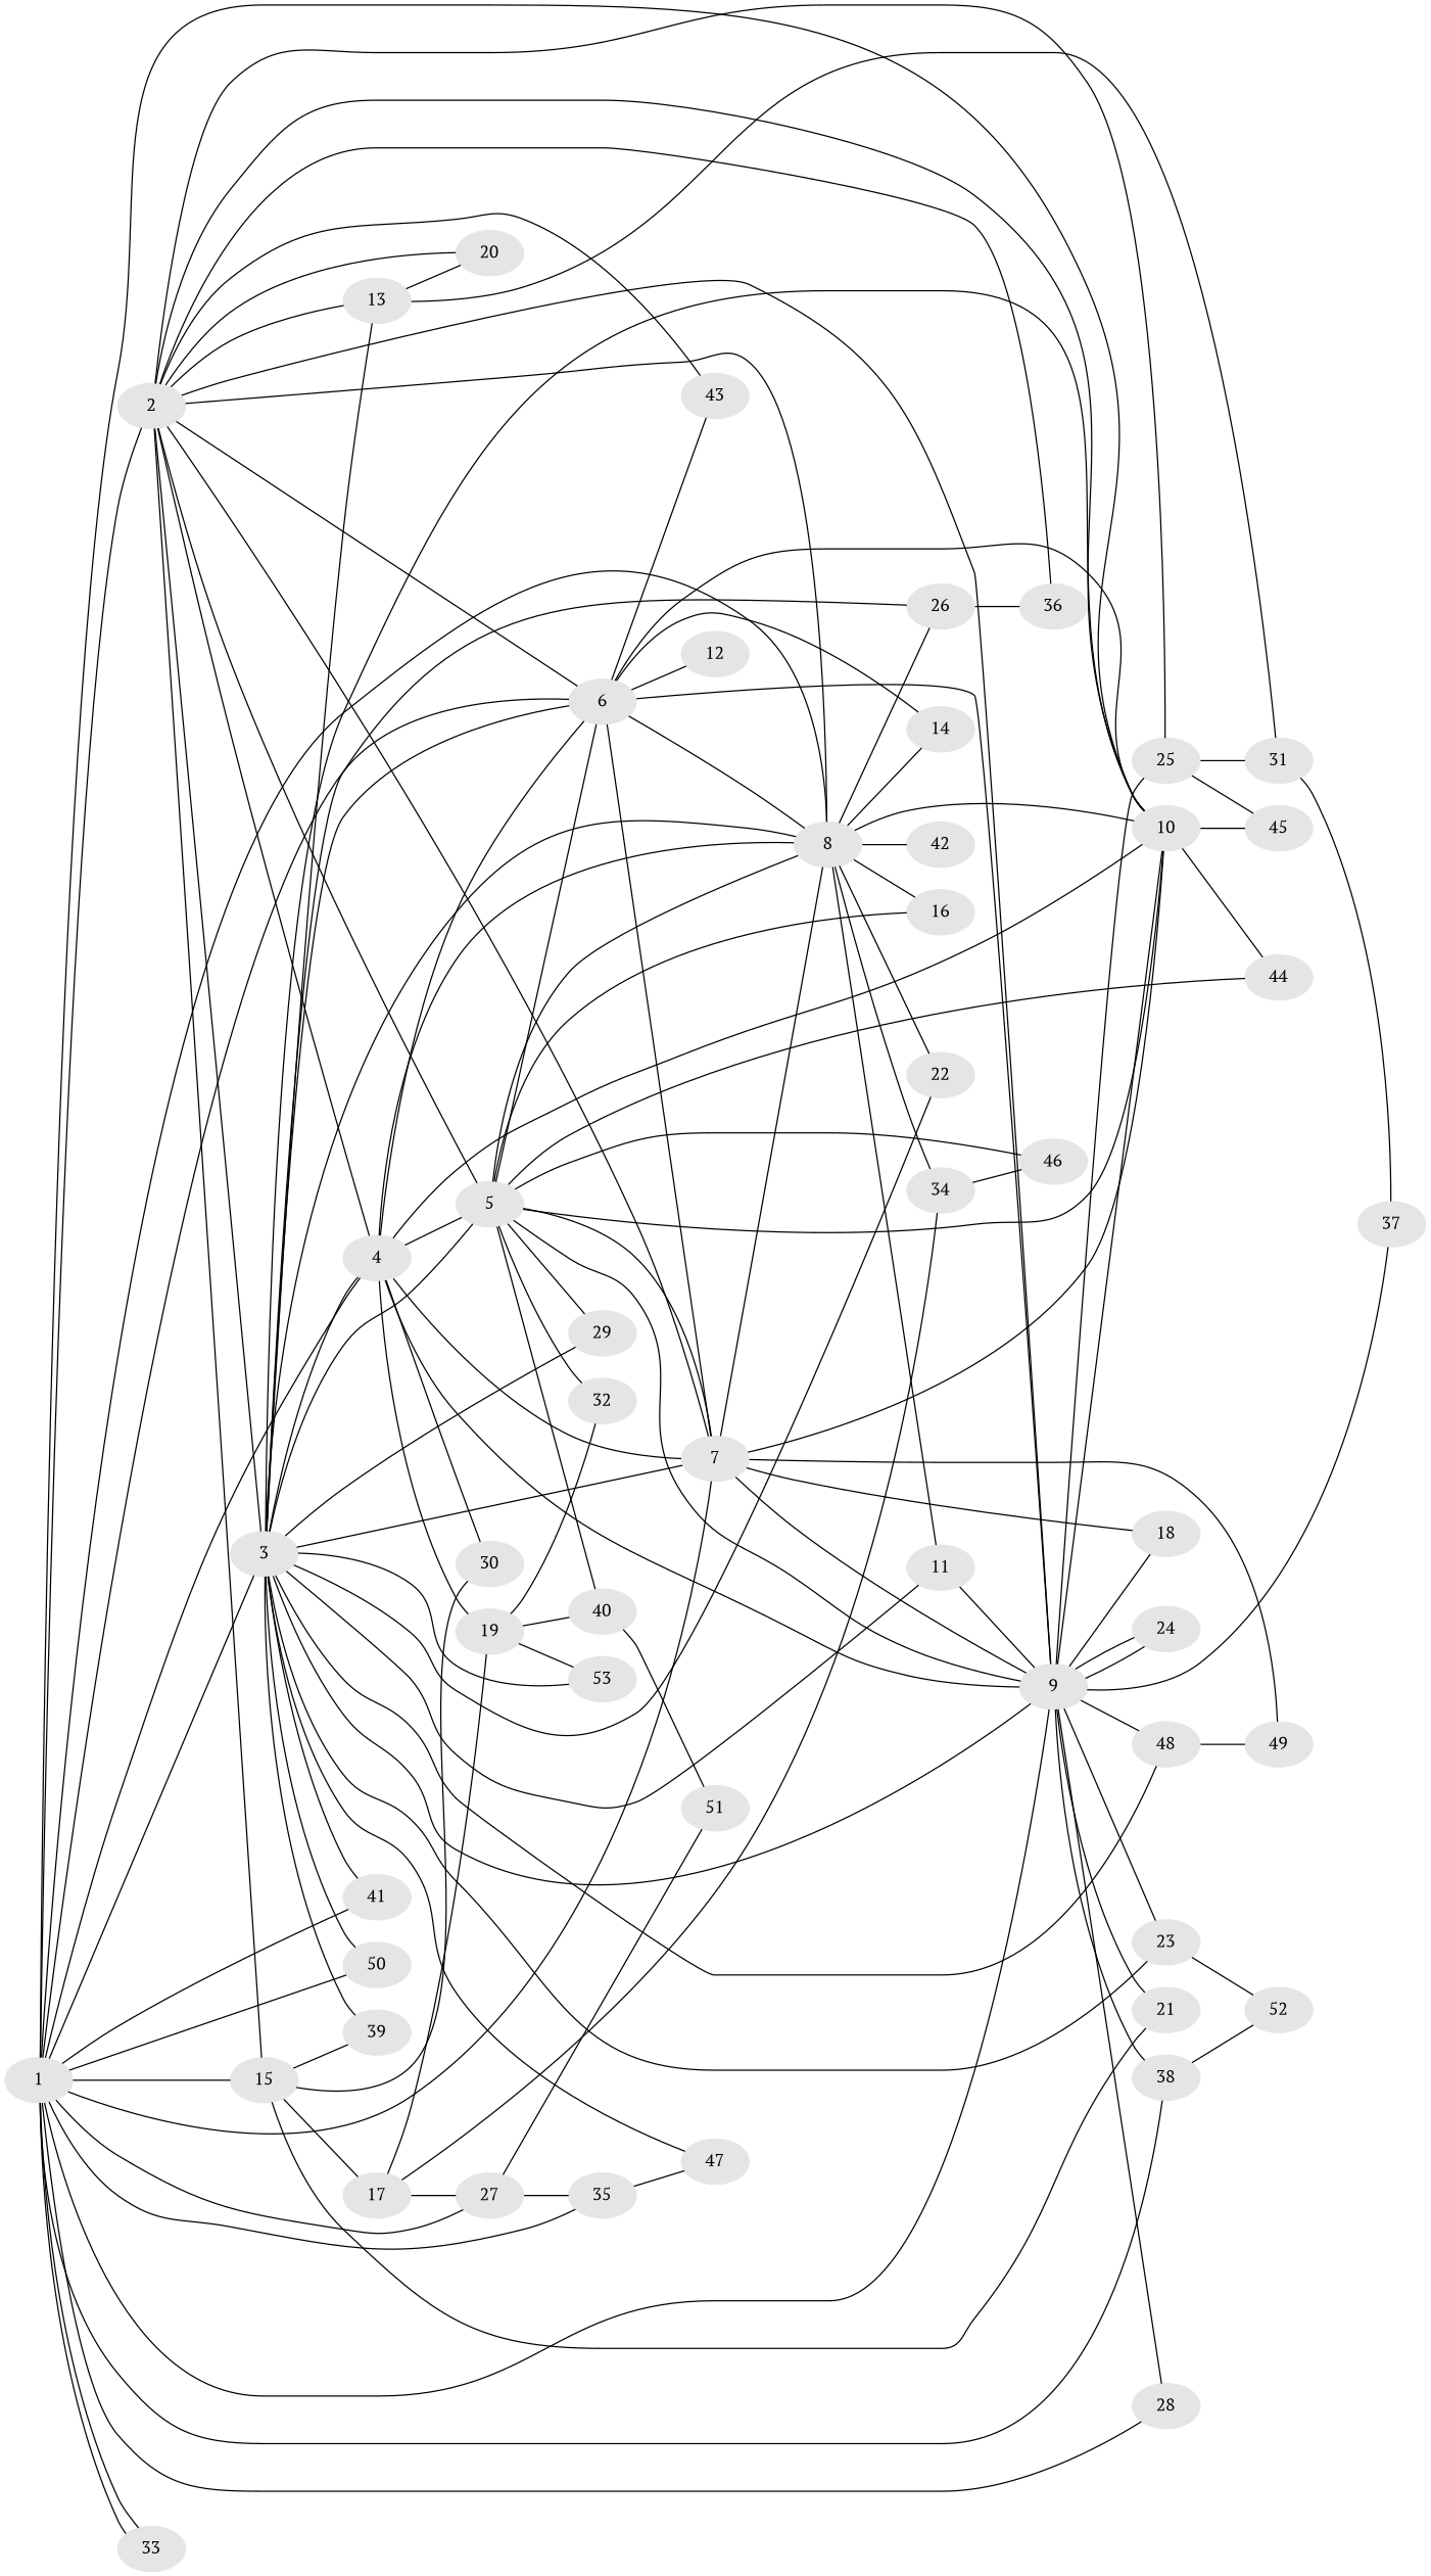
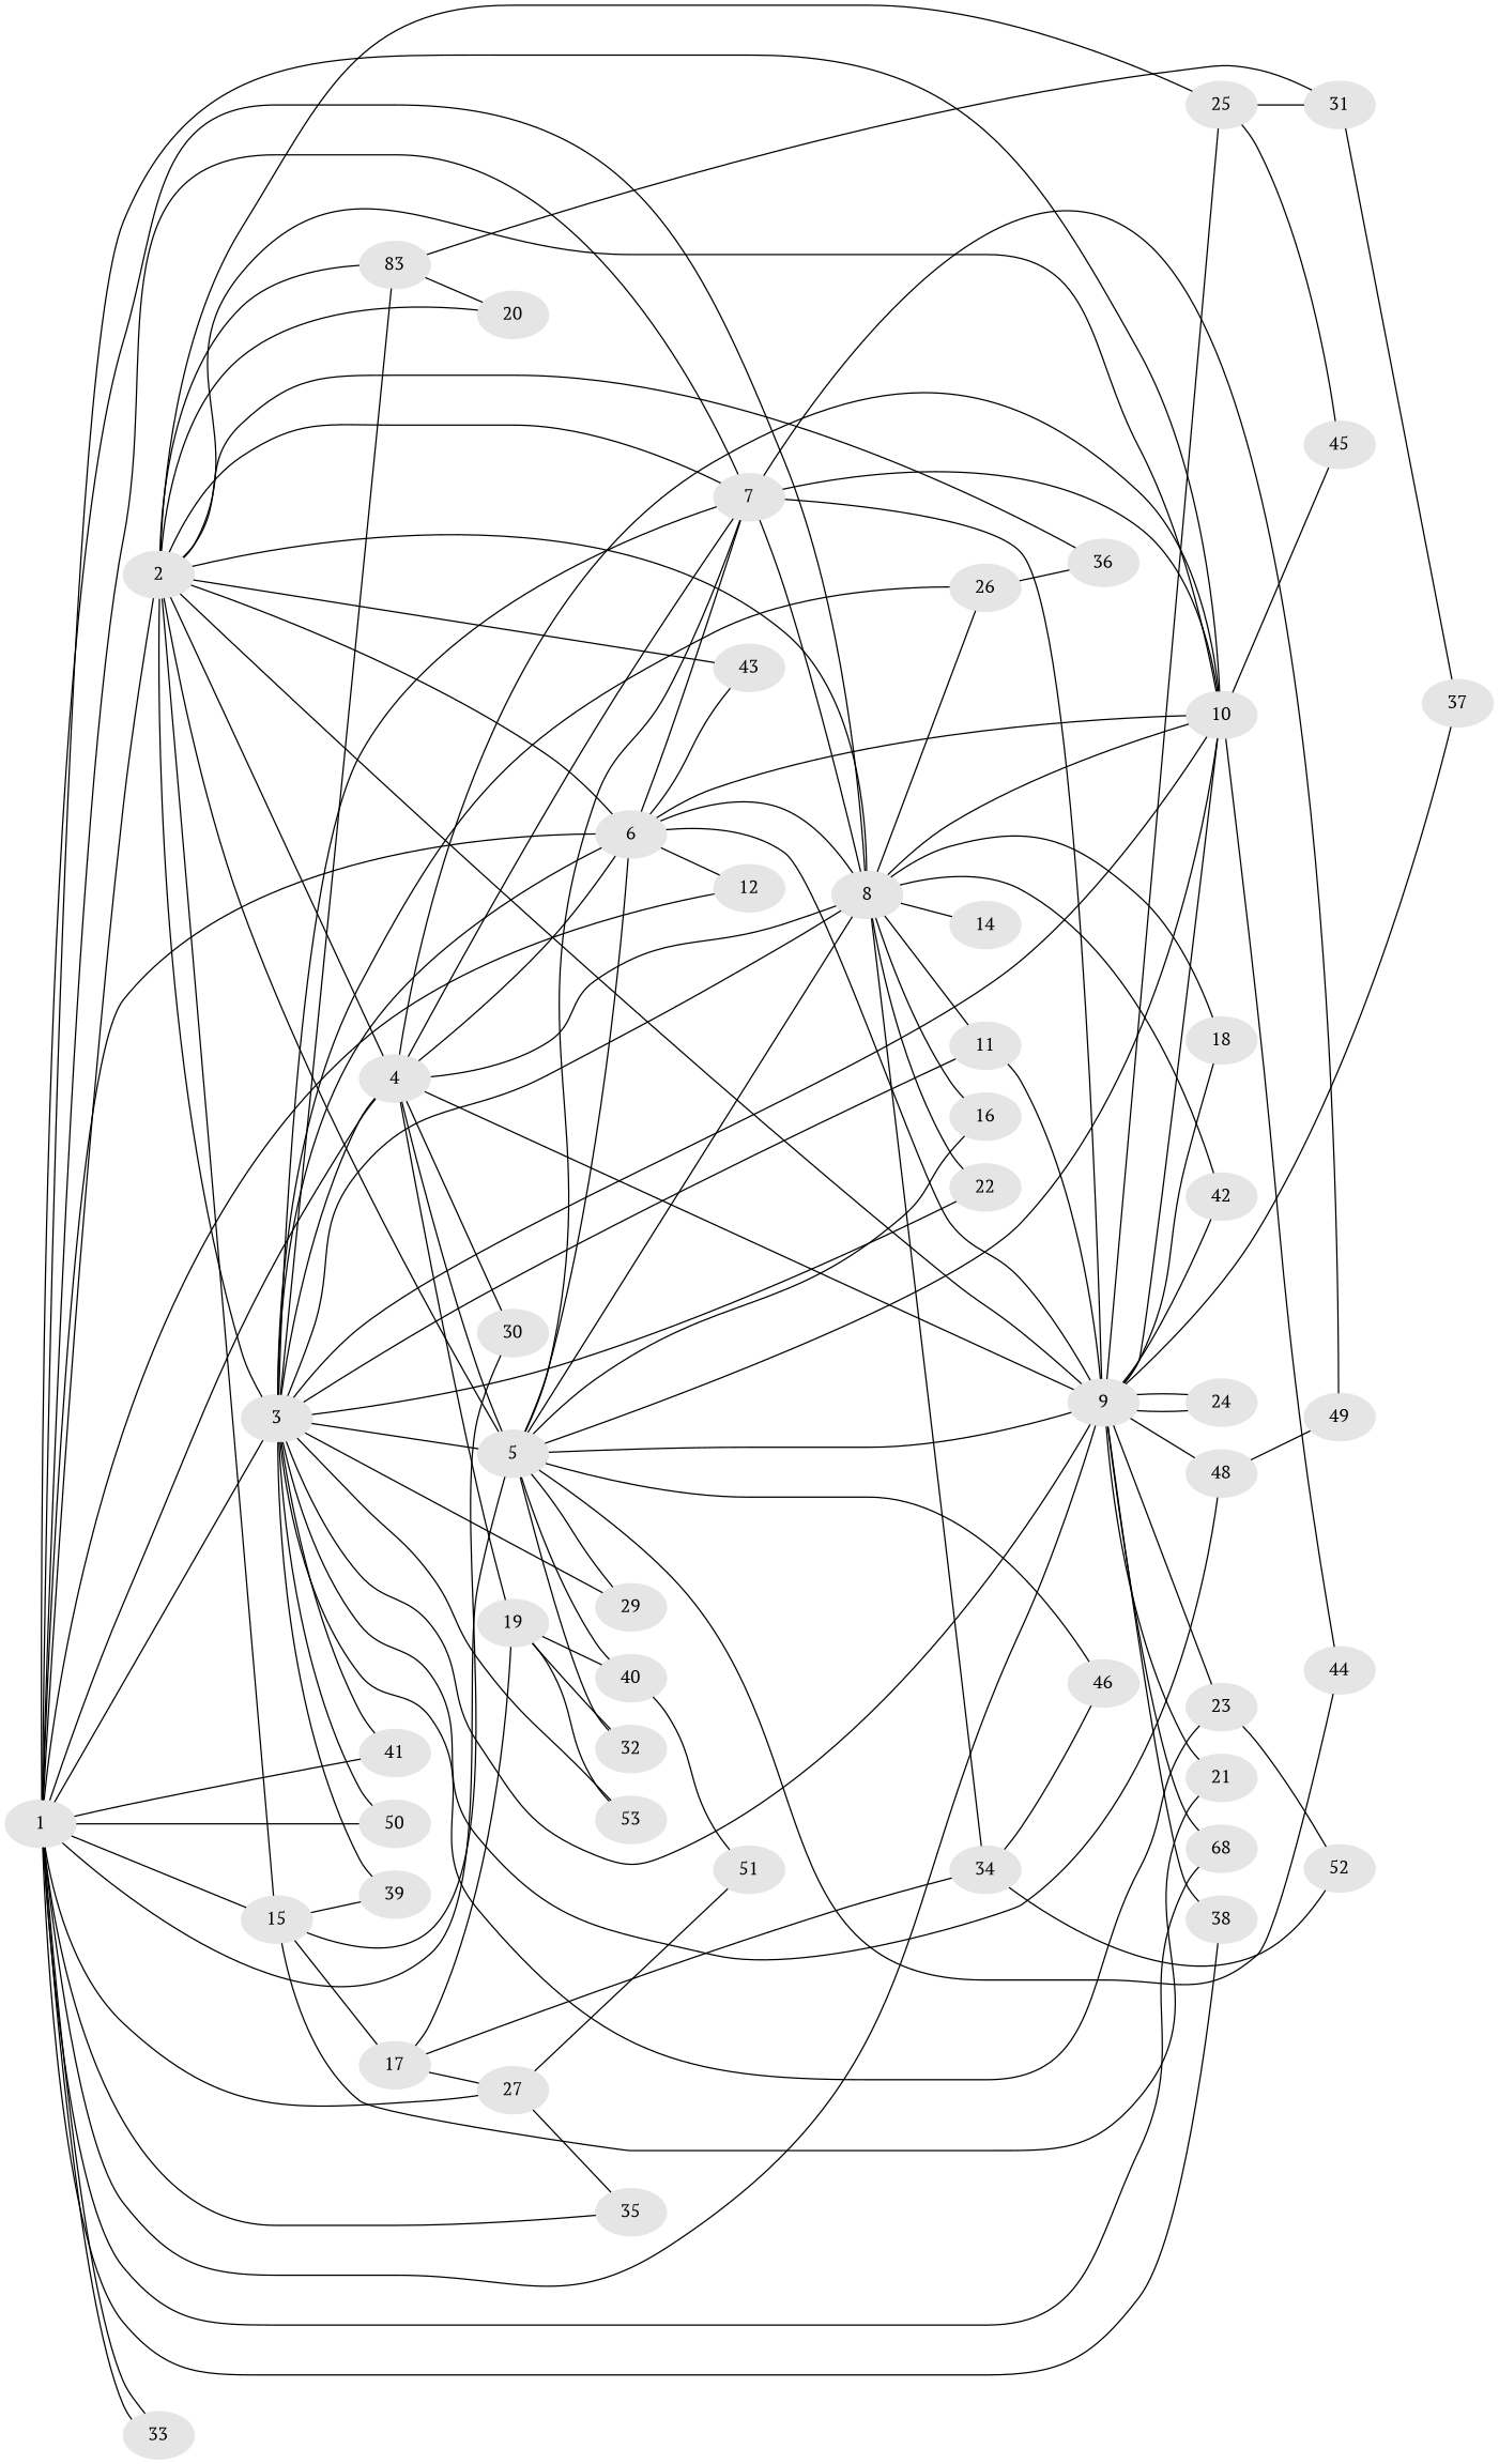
  graph {
    fontname="PT Serif"
    rankdir=LR
    node [color=gray90 fontname="PT Serif" style=filled]
    edge [fontname="PT Serif"]
    1
    2
    3
    4
    5
    6
    7
    8
    9
    10
    12
    15
    27
-   28
+   28 [label=68]
    33
    35
    38
    41
    50
-   13
+   13 [label=83]
    20
    25
    36
    43
    11
    22
    23
    26
    29
    39
-   47
    48
    53
    19
    30
    16
    32
    40
    44
    46
    14
    49
    18
    34
    42
    21
    24
    37
    45
    17
    51
    52
    31
    1 -- 2
    1 -- 3
    1 -- 4
+   1 -- 5
    1 -- 6
    1 -- 7
    1 -- 8
    1 -- 9
    1 -- 10
+   1 -- 12
    1 -- 15
    1 -- 27
    1 -- 28
    1 -- 33
    1 -- 33
    1 -- 35
    1 -- 38
    1 -- 41
    1 -- 50
    2 -- 3
    2 -- 4
    2 -- 5
    2 -- 6
    2 -- 7
    2 -- 8
    2 -- 9
    2 -- 10
    2 -- 15
    2 -- 13
    2 -- 20
    2 -- 25
    2 -- 36
    2 -- 43
    3 -- 4
    3 -- 5
    3 -- 6
    3 -- 7
    3 -- 8
    3 -- 9
    3 -- 10
    3 -- 41
    3 -- 50
    3 -- 13
    3 -- 11
    3 -- 22
    3 -- 23
    3 -- 26
    3 -- 29
    3 -- 39
-   3 -- 47
    3 -- 48
    3 -- 53
    4 -- 5
    4 -- 6
    4 -- 7
    4 -- 8
    4 -- 9
    4 -- 10
    4 -- 19
    4 -- 30
    5 -- 6
    5 -- 7
    5 -- 8
    5 -- 9
    5 -- 10
    5 -- 29
    5 -- 16
    5 -- 32
    5 -- 40
    5 -- 44
    5 -- 46
    6 -- 7
    6 -- 8
    6 -- 9
    6 -- 10
    6 -- 12
    6 -- 43
-   6 -- 14
    7 -- 8
    7 -- 9
    7 -- 10
    7 -- 49
    8 -- 10
    8 -- 11
    8 -- 22
    8 -- 26
    8 -- 16
    8 -- 14
-   7 -- 18
+   8 -- 18
    8 -- 34
    8 -- 42
    9 -- 10
    9 -- 28
    9 -- 38
    9 -- 25
    9 -- 23
    9 -- 48
    9 -- 18
+   9 -- 42
    9 -- 21
    9 -- 24
    9 -- 24
    9 -- 37
    10 -- 44
    10 -- 45
    15 -- 39
    15 -- 30
    15 -- 21
    15 -- 17
    27 -- 35
    27 -- 51
-   35 -- 47
-   38 -- 52
+   34 -- 52
    13 -- 20
    13 -- 31
    25 -- 45
    25 -- 31
    11 -- 9
    23 -- 52
    26 -- 36
    48 -- 49
    19 -- 53
    19 -- 32
    19 -- 40
    40 -- 51
    34 -- 46
    17 -- 27
    17 -- 19
    17 -- 34
    31 -- 37
  }
